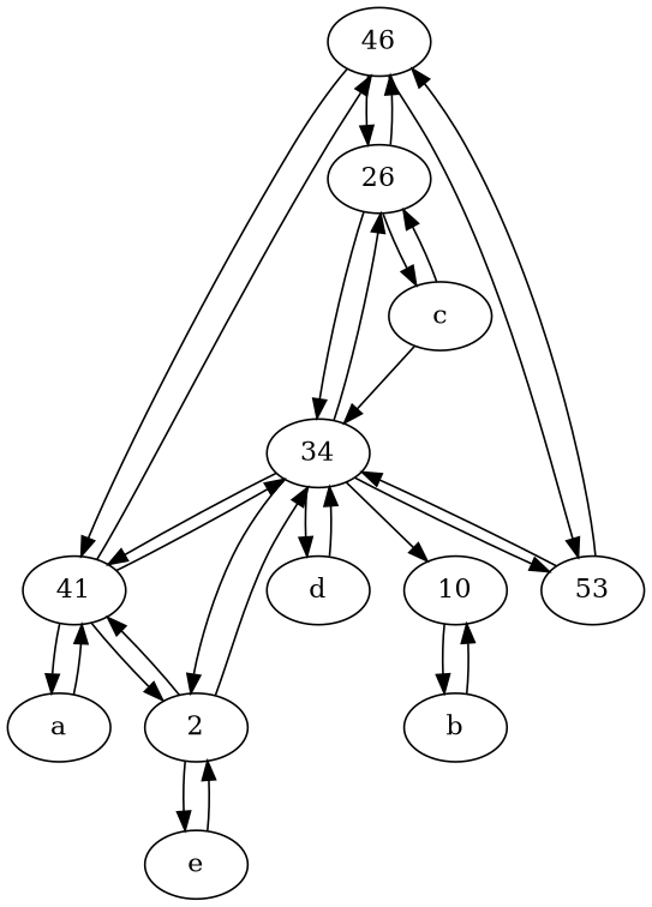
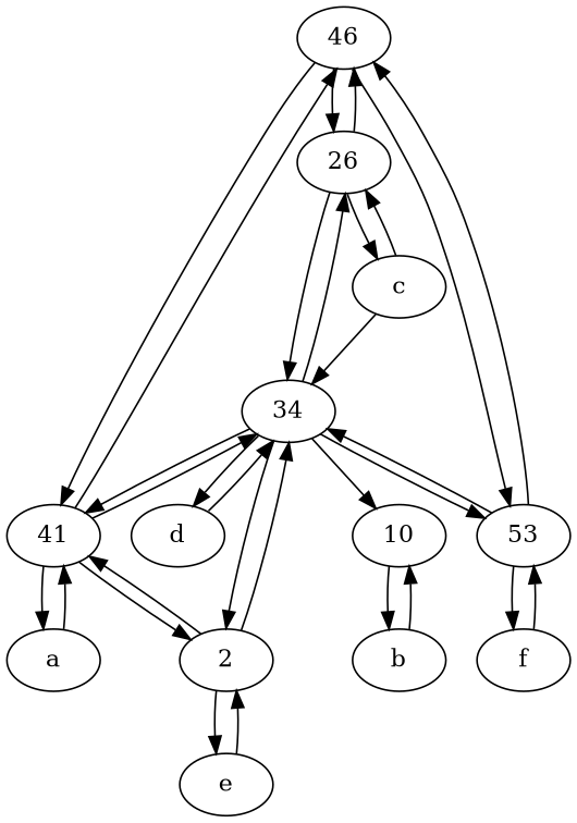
  digraph {
    n1 [label=46]
    26
    41
    53
    34
    c
    2
    a
+   f
    e
    d
    10
    b
    n1 -> 26
    n1 -> 41
    n1 -> 53
    26 -> n1
    26 -> 34
    26 -> c
    41 -> n1
    41 -> 34
    41 -> 2
    41 -> a
    53 -> n1
    53 -> 34
+   53 -> f
    34 -> 26
    34 -> 41
    34 -> 53
    34 -> 2
    34 -> d
    34 -> 10
    c -> 26
    c -> 34
    2 -> 41
    2 -> 34
    2 -> e
    a -> 41
+   f -> 53
    e -> 2
    d -> 34
    10 -> b
    b -> 10
  }
